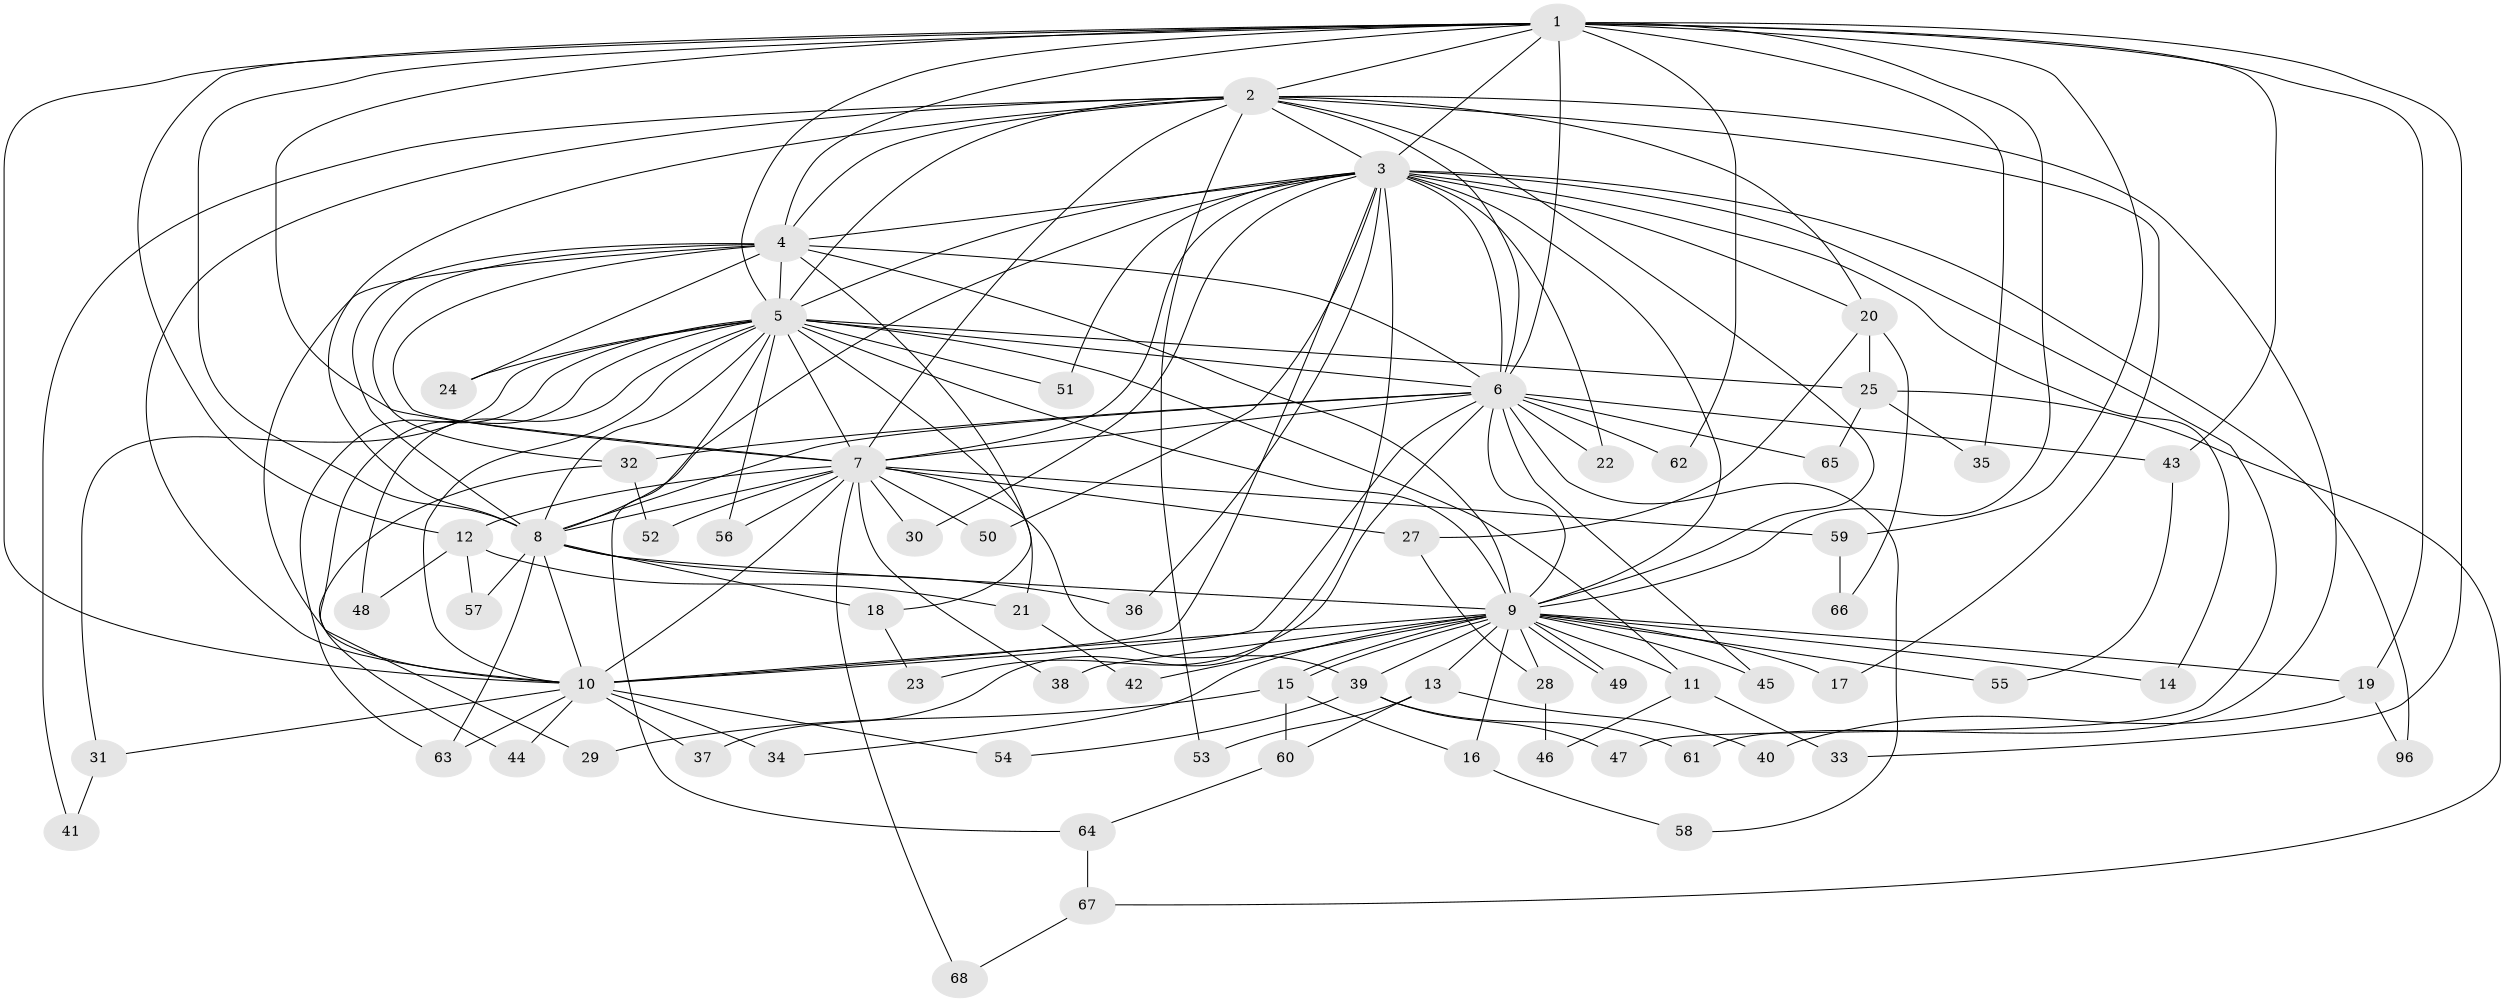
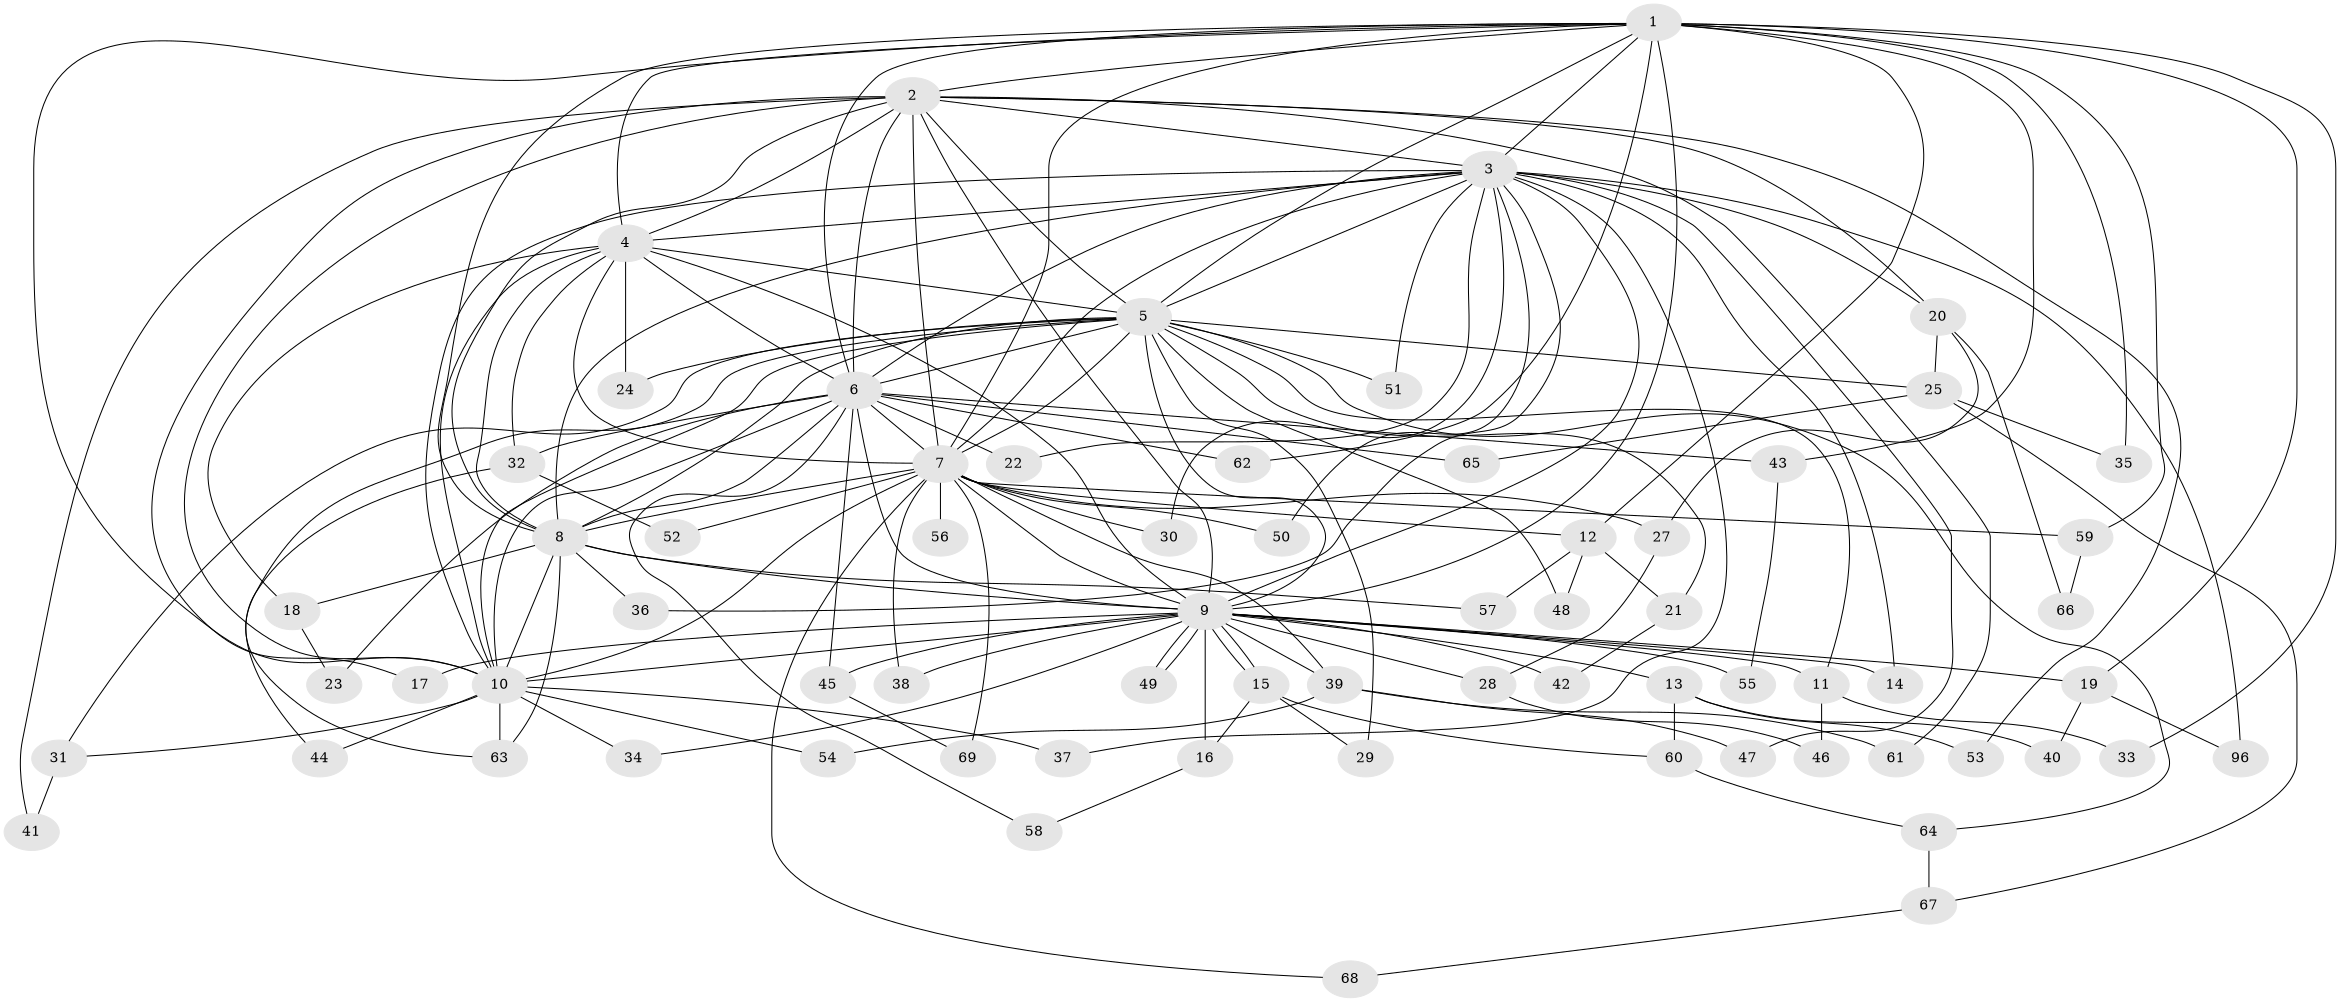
  graph {
    node [color=gray90 style=filled]
    1
    2
    3
    4
    5
    6
    7
    8
    9
    10
    19
    33
    35
    43
    59
    62
    12
    17
    20
    41
    53
    61
    14
    22
    n25 [label=96]
    30
    36
    37
    47
    50
    51
    18
    24
    32
    11
    21
    25
    29
    31
    48
    56
    63
    64
    23
    45
    58
    65
    27
    38
    39
    52
    68
+   69
    57
    13
    15
    16
    28
    34
    42
    49
    55
    44
    54
    40
    66
    46
    67
    60
    1 -- 2
    1 -- 3
    1 -- 4
    1 -- 5
    1 -- 6
    1 -- 7
    1 -- 8
    1 -- 9
    1 -- 10
    1 -- 19
    1 -- 33
    1 -- 35
    1 -- 43
    1 -- 59
    1 -- 62
    1 -- 12
    2 -- 3
    2 -- 4
    2 -- 5
    2 -- 6
    2 -- 7
    2 -- 8
    2 -- 9
    2 -- 10
    2 -- 17
    2 -- 20
    2 -- 41
    2 -- 53
    2 -- 61
    3 -- 4
    3 -- 5
    3 -- 6
    3 -- 7
    3 -- 8
    3 -- 9
    3 -- 10
    3 -- 20
    3 -- 14
    3 -- 22
    3 -- n25
    3 -- 30
    3 -- 36
    3 -- 37
    3 -- 47
    3 -- 50
    3 -- 51
    4 -- 5
    4 -- 6
    4 -- 7
    4 -- 8
    4 -- 9
    4 -- 10
    4 -- 18
    4 -- 24
    4 -- 32
    5 -- 6
    5 -- 7
    5 -- 8
    5 -- 9
    5 -- 10
    5 -- 51
    5 -- 24
    5 -- 11
    5 -- 21
    5 -- 25
    5 -- 29
    5 -- 31
    5 -- 48
-   5 -- 56
    5 -- 63
    5 -- 64
    6 -- 7
    6 -- 8
    6 -- 9
    6 -- 10
    6 -- 43
    6 -- 62
    6 -- 22
    6 -- 32
    6 -- 23
    6 -- 45
    6 -- 58
    6 -- 65
    7 -- 8
+   7 -- 9
    7 -- 10
    7 -- 59
    7 -- 12
    7 -- 30
    7 -- 50
    7 -- 56
    7 -- 27
    7 -- 38
    7 -- 39
    7 -- 52
    7 -- 68
+   7 -- 69
    8 -- 9
    8 -- 10
    8 -- 36
    8 -- 18
    8 -- 63
    8 -- 57
    9 -- 10
    9 -- 19
    9 -- 17
    9 -- 14
    9 -- 11
    9 -- 45
    9 -- 38
    9 -- 39
    9 -- 13
    9 -- 15
    9 -- 15
    9 -- 16
    9 -- 28
    9 -- 34
    9 -- 42
    9 -- 49
    9 -- 49
    9 -- 55
    10 -- 37
    10 -- 31
    10 -- 63
    10 -- 34
    10 -- 44
    10 -- 54
    19 -- n25
    19 -- 40
    43 -- 55
    59 -- 66
    12 -- 21
    12 -- 48
    12 -- 57
    20 -- 25
    20 -- 27
    20 -- 66
    18 -- 23
    32 -- 52
    32 -- 44
    11 -- 33
    11 -- 46
    21 -- 42
    25 -- 35
    25 -- 65
    25 -- 67
    31 -- 41
    64 -- 67
+   45 -- 69
    27 -- 28
    39 -- 61
    39 -- 47
    39 -- 54
    13 -- 53
    13 -- 40
    13 -- 60
    15 -- 29
    15 -- 16
    15 -- 60
    16 -- 58
    28 -- 46
    67 -- 68
    60 -- 64
  }
